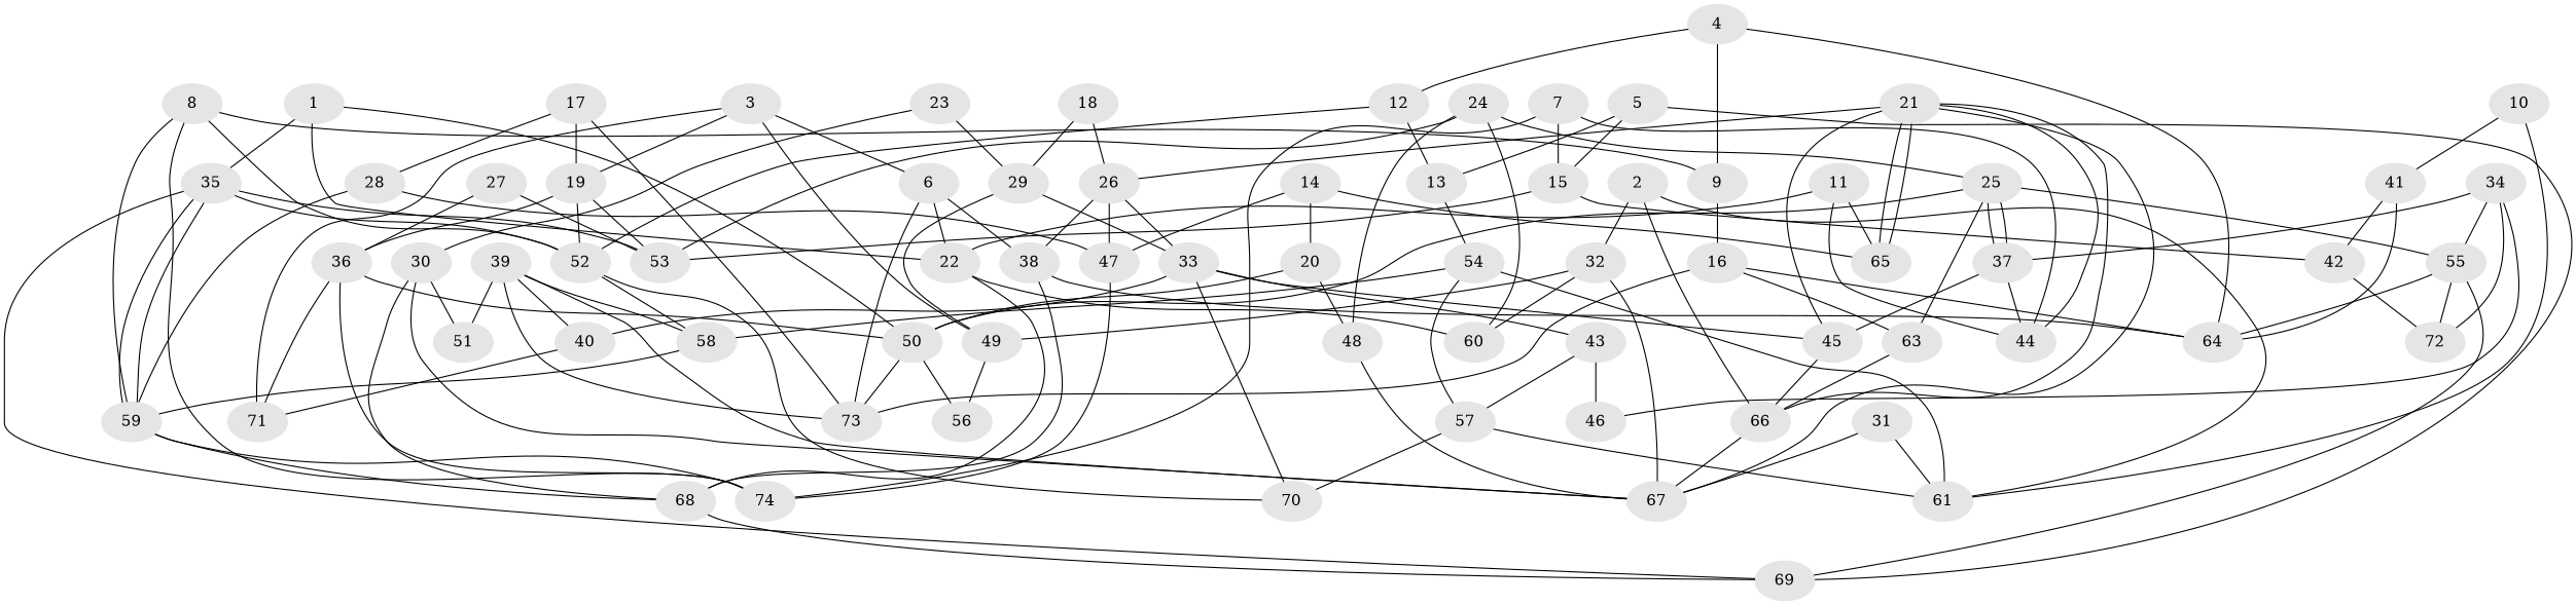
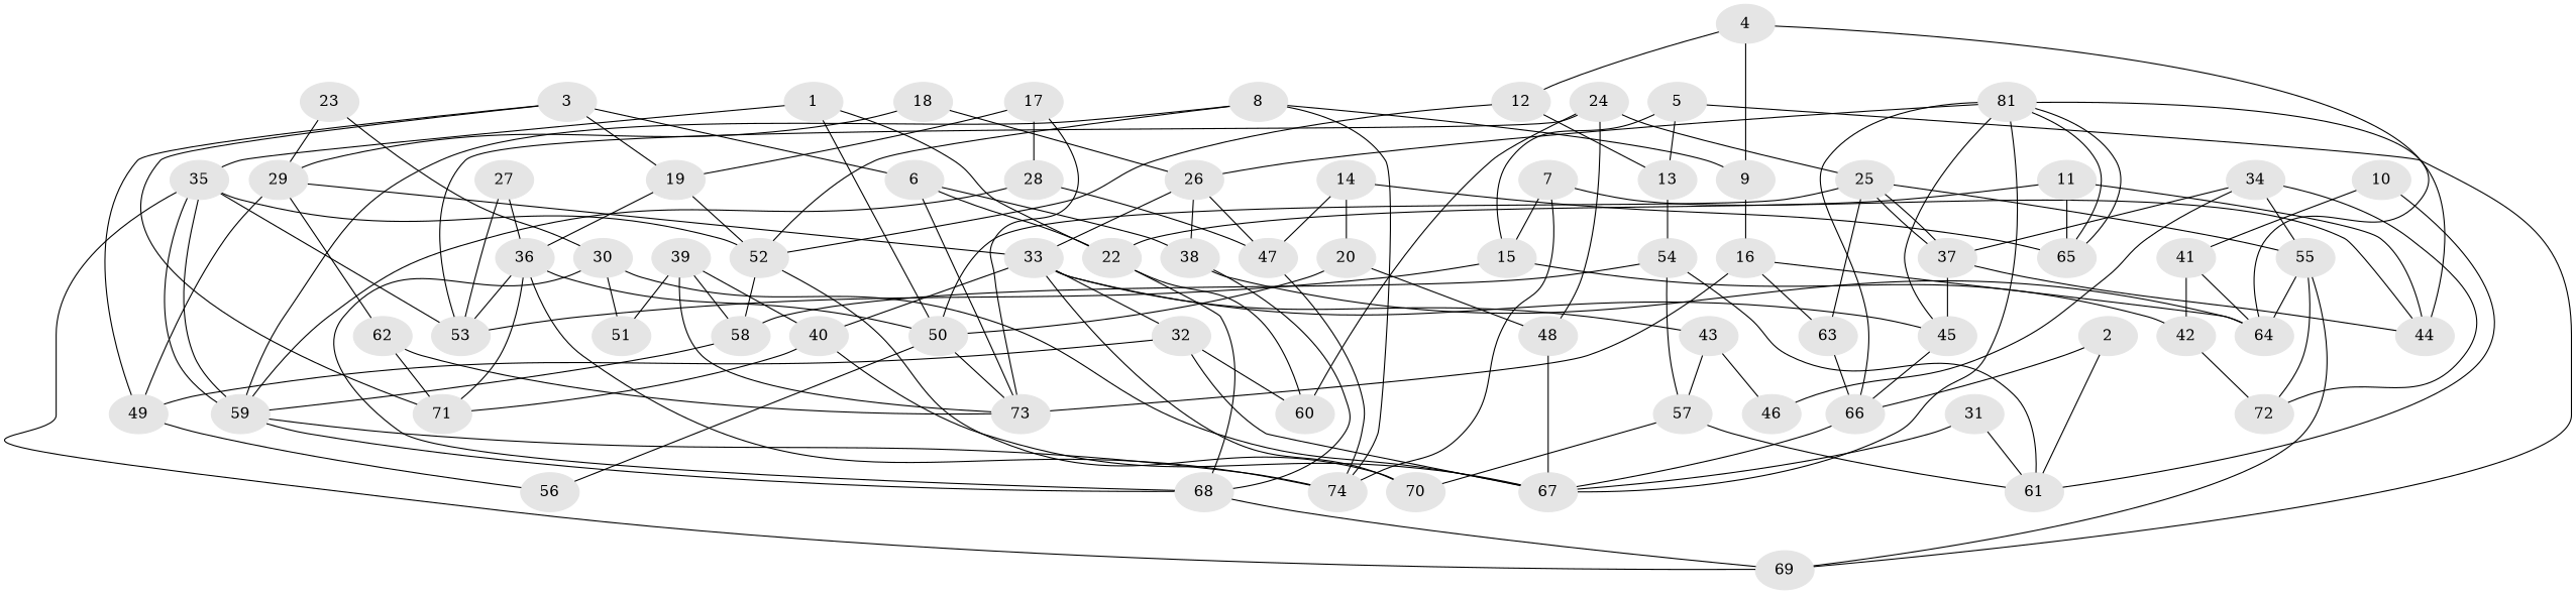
  graph {
    node [color=gray90 style=filled]
    1
    22
    35
    50
    60
    68
    69
    52
    59
    53
    56
    73
    2
    32
    61
    66
    49
    67
    3
    6
    19
    71
    38
    36
    4
    9
    12
    64
    16
    13
    5
    15
    54
    42
    7
    44
    74
    8
    70
    58
    63
    10
    41
    11
    65
    57
    14
    20
    47
    48
    72
    17
    28
    18
    26
    29
    33
-   21
+   62
+   21 [label=81]
    45
    23
    30
    51
    24
    25
    37
    55
    40
    43
    27
    31
    46
    34
    39
    1 -- 22
    1 -- 35
    1 -- 50
    22 -- 60
    22 -- 68
    35 -- 69
    35 -- 52
    35 -- 59
    35 -- 59
    35 -- 53
    50 -- 56
    50 -- 73
    68 -- 69
    52 -- 70
    52 -- 58
    59 -- 68
    59 -- 74
-   2 -- 32
+   33 -- 32
    2 -- 61
    2 -- 66
    32 -- 60
    32 -- 49
    32 -- 67
    66 -- 67
    49 -- 56
    3 -- 49
    3 -- 6
    3 -- 19
    3 -- 71
    6 -- 22
    6 -- 73
    6 -- 38
    19 -- 52
    19 -- 36
    38 -- 68
    38 -- 64
    36 -- 50
-   19 -- 53
+   36 -- 53
    36 -- 71
    36 -- 74
    4 -- 9
    4 -- 12
    4 -- 64
    9 -- 16
    12 -- 52
    12 -- 13
    16 -- 73
    16 -- 64
    16 -- 63
    13 -- 54
    5 -- 69
    5 -- 13
    5 -- 15
    15 -- 53
    15 -- 42
    54 -- 61
    54 -- 58
    54 -- 57
    42 -- 72
    7 -- 15
    7 -- 44
    7 -- 74
    8 -- 52
    8 -- 59
    8 -- 9
    8 -- 74
    58 -- 59
    63 -- 66
    10 -- 61
    10 -- 41
    41 -- 64
    41 -- 42
    11 -- 22
    11 -- 44
    11 -- 65
    57 -- 61
    57 -- 70
    14 -- 65
    14 -- 20
    14 -- 47
    20 -- 50
    20 -- 48
    47 -- 74
    48 -- 67
    17 -- 73
    17 -- 19
    17 -- 28
    28 -- 59
    28 -- 47
    18 -- 26
    18 -- 29
    26 -- 38
    26 -- 47
    26 -- 33
    29 -- 49
    29 -- 33
+   29 -- 62
    33 -- 70
    33 -- 45
    33 -- 40
    33 -- 43
+   62 -- 73
+   62 -- 71
    21 -- 66
    21 -- 67
    21 -- 44
    21 -- 65
    21 -- 65
    21 -- 26
    21 -- 45
    45 -- 66
    23 -- 29
    23 -- 30
    30 -- 68
    30 -- 67
    30 -- 51
    24 -- 60
    24 -- 53
    24 -- 48
    24 -- 25
    25 -- 50
    25 -- 63
    25 -- 37
    25 -- 37
    25 -- 55
    37 -- 44
    37 -- 45
    55 -- 69
    55 -- 64
    55 -- 72
    40 -- 71
    43 -- 57
    43 -- 46
    27 -- 53
    27 -- 36
    31 -- 61
    31 -- 67
    34 -- 72
    34 -- 37
    34 -- 55
    34 -- 46
    39 -- 73
-   39 -- 67
+   40 -- 67
    39 -- 58
    39 -- 51
    39 -- 40
  }
